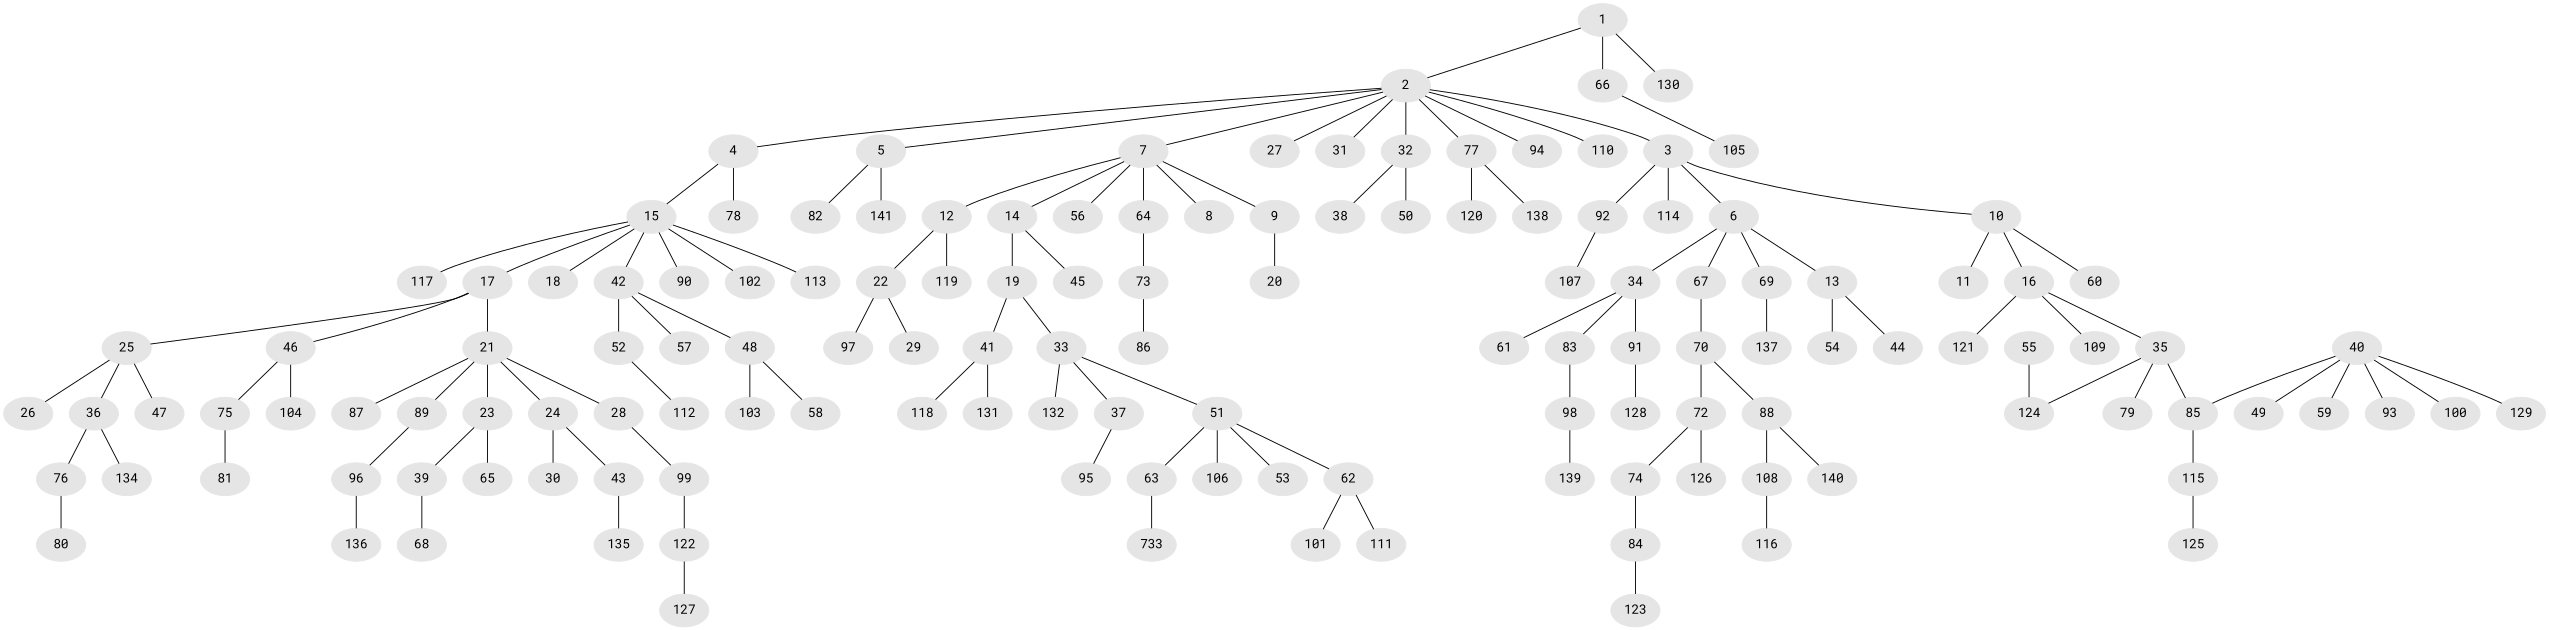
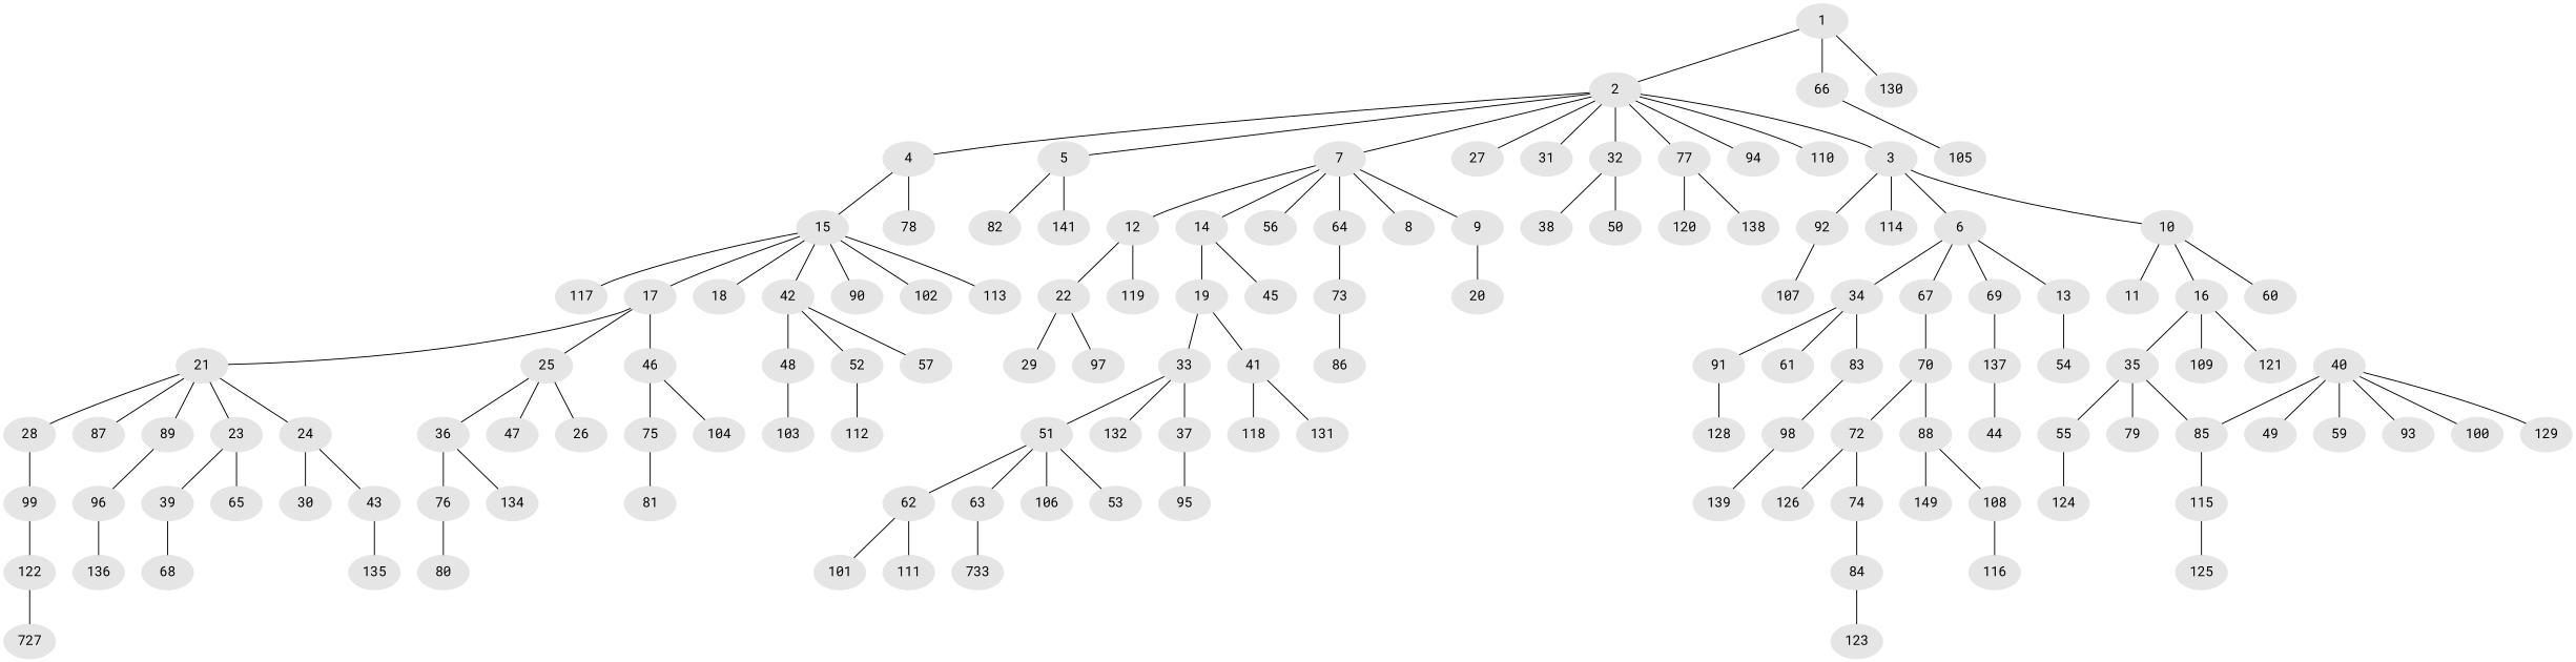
  graph {
    fontname="Roboto Mono"
    node [color=gray90 fontname="Roboto Mono" style=filled]
    edge [fontname="Roboto Mono"]
    1
    2
    66
    130
    3
    4
    5
    7
    27
    31
    32
    77
    94
    110
    105
    6
    10
    92
    114
    15
    78
    82
    141
    8
    9
    12
    14
    56
    64
    38
    50
    120
    138
    13
    34
    67
    69
    11
    16
    60
    107
    17
    18
    42
    90
    102
    113
    117
    44
    54
    61
    83
    91
    70
    137
    20
    22
    119
    19
    45
    73
    35
    109
    121
    29
    97
    33
    41
    21
    25
    46
    48
    52
    57
    55
    79
    85
    23
    24
    28
    87
    89
    26
    36
    47
    75
    104
    37
    51
    132
    118
    131
    39
    65
    30
    43
    99
    96
    68
    135
    76
    134
    122
    95
    53
    62
    63
    106
    98
    128
    40
    49
    59
    93
    100
    129
    124
    80
    115
-   58
    103
    112
    81
    101
    111
    n126 [label=733]
    86
    72
    88
    74
    126
    108
-   140
+   140 [label=149]
    84
    123
    139
    125
    116
    136
-   127
+   127 [label=727]
    1 -- 2
    1 -- 66
    1 -- 130
    2 -- 3
    2 -- 4
    2 -- 5
    2 -- 7
    2 -- 27
    2 -- 31
    2 -- 32
    2 -- 77
    2 -- 94
    2 -- 110
    66 -- 105
    3 -- 6
    3 -- 10
    3 -- 92
    3 -- 114
    4 -- 15
    4 -- 78
    5 -- 82
    5 -- 141
    7 -- 8
    7 -- 9
    7 -- 12
    7 -- 14
    7 -- 56
    7 -- 64
    32 -- 38
    32 -- 50
    77 -- 120
    77 -- 138
    6 -- 13
    6 -- 34
    6 -- 67
    6 -- 69
    10 -- 11
    10 -- 16
    10 -- 60
    92 -- 107
    15 -- 17
    15 -- 18
    15 -- 42
    15 -- 90
    15 -- 102
    15 -- 113
    15 -- 117
    9 -- 20
    12 -- 22
    12 -- 119
    14 -- 19
    14 -- 45
    64 -- 73
-   13 -- 44
+   137 -- 44
    13 -- 54
    34 -- 61
    34 -- 83
    34 -- 91
    67 -- 70
    69 -- 137
    16 -- 35
    16 -- 109
    16 -- 121
    17 -- 21
    17 -- 25
    17 -- 46
    42 -- 48
    42 -- 52
    42 -- 57
    83 -- 98
    91 -- 128
    70 -- 72
    70 -- 88
    22 -- 29
    22 -- 97
    19 -- 33
    19 -- 41
    73 -- 86
-   35 -- 124
+   35 -- 55
    35 -- 79
    35 -- 85
    33 -- 37
    33 -- 51
    33 -- 132
    41 -- 118
    41 -- 131
    21 -- 23
    21 -- 24
    21 -- 28
    21 -- 87
    21 -- 89
    25 -- 26
    25 -- 36
    25 -- 47
    46 -- 75
    46 -- 104
-   48 -- 58
    48 -- 103
    52 -- 112
    55 -- 124
    85 -- 115
    23 -- 39
    23 -- 65
    24 -- 30
    24 -- 43
    28 -- 99
    89 -- 96
    36 -- 76
    36 -- 134
    75 -- 81
    37 -- 95
    51 -- 53
    51 -- 62
    51 -- 63
    51 -- 106
    39 -- 68
    43 -- 135
    99 -- 122
    96 -- 136
    76 -- 80
    122 -- 127
    62 -- 101
    62 -- 111
    63 -- n126
    98 -- 139
    40 -- 85
    40 -- 49
    40 -- 59
    40 -- 93
    40 -- 100
    40 -- 129
    115 -- 125
    72 -- 74
    72 -- 126
    88 -- 108
    88 -- 140
    74 -- 84
    108 -- 116
    84 -- 123
  }
